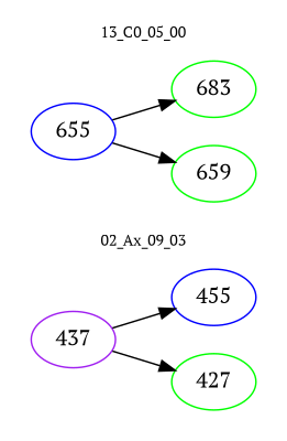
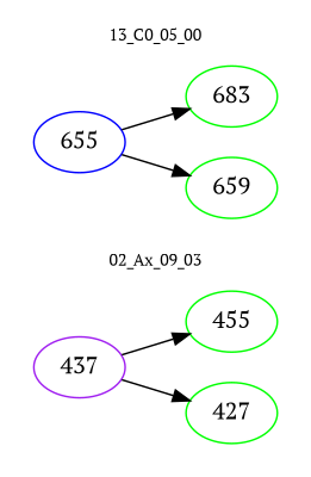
  digraph {
    fontname="PT Serif"
    rankdir=LR
    node [color=green fontname="PT Serif"]
    edge [color=black fontname="PT Serif"]
    n1 [color=purple label=437]
    n2 [label=427]
-   n3 [color=blue label=455]
+   n3 [label=455]
    n4 [color=blue label=655]
    n5 [label=659]
    n6 [label=683]
    subgraph cluster_1 {
      color=white
      fontsize=10
      label="02_Ax_09_03"
      n1
      n2
      n3
    }
    subgraph cluster_2 {
      color=white
      fontsize=10
      label="13_C0_05_00"
      n4
      n5
      n6
    }
    n1 -> n2
    n1 -> n3
    n4 -> n5
    n4 -> n6
  }
